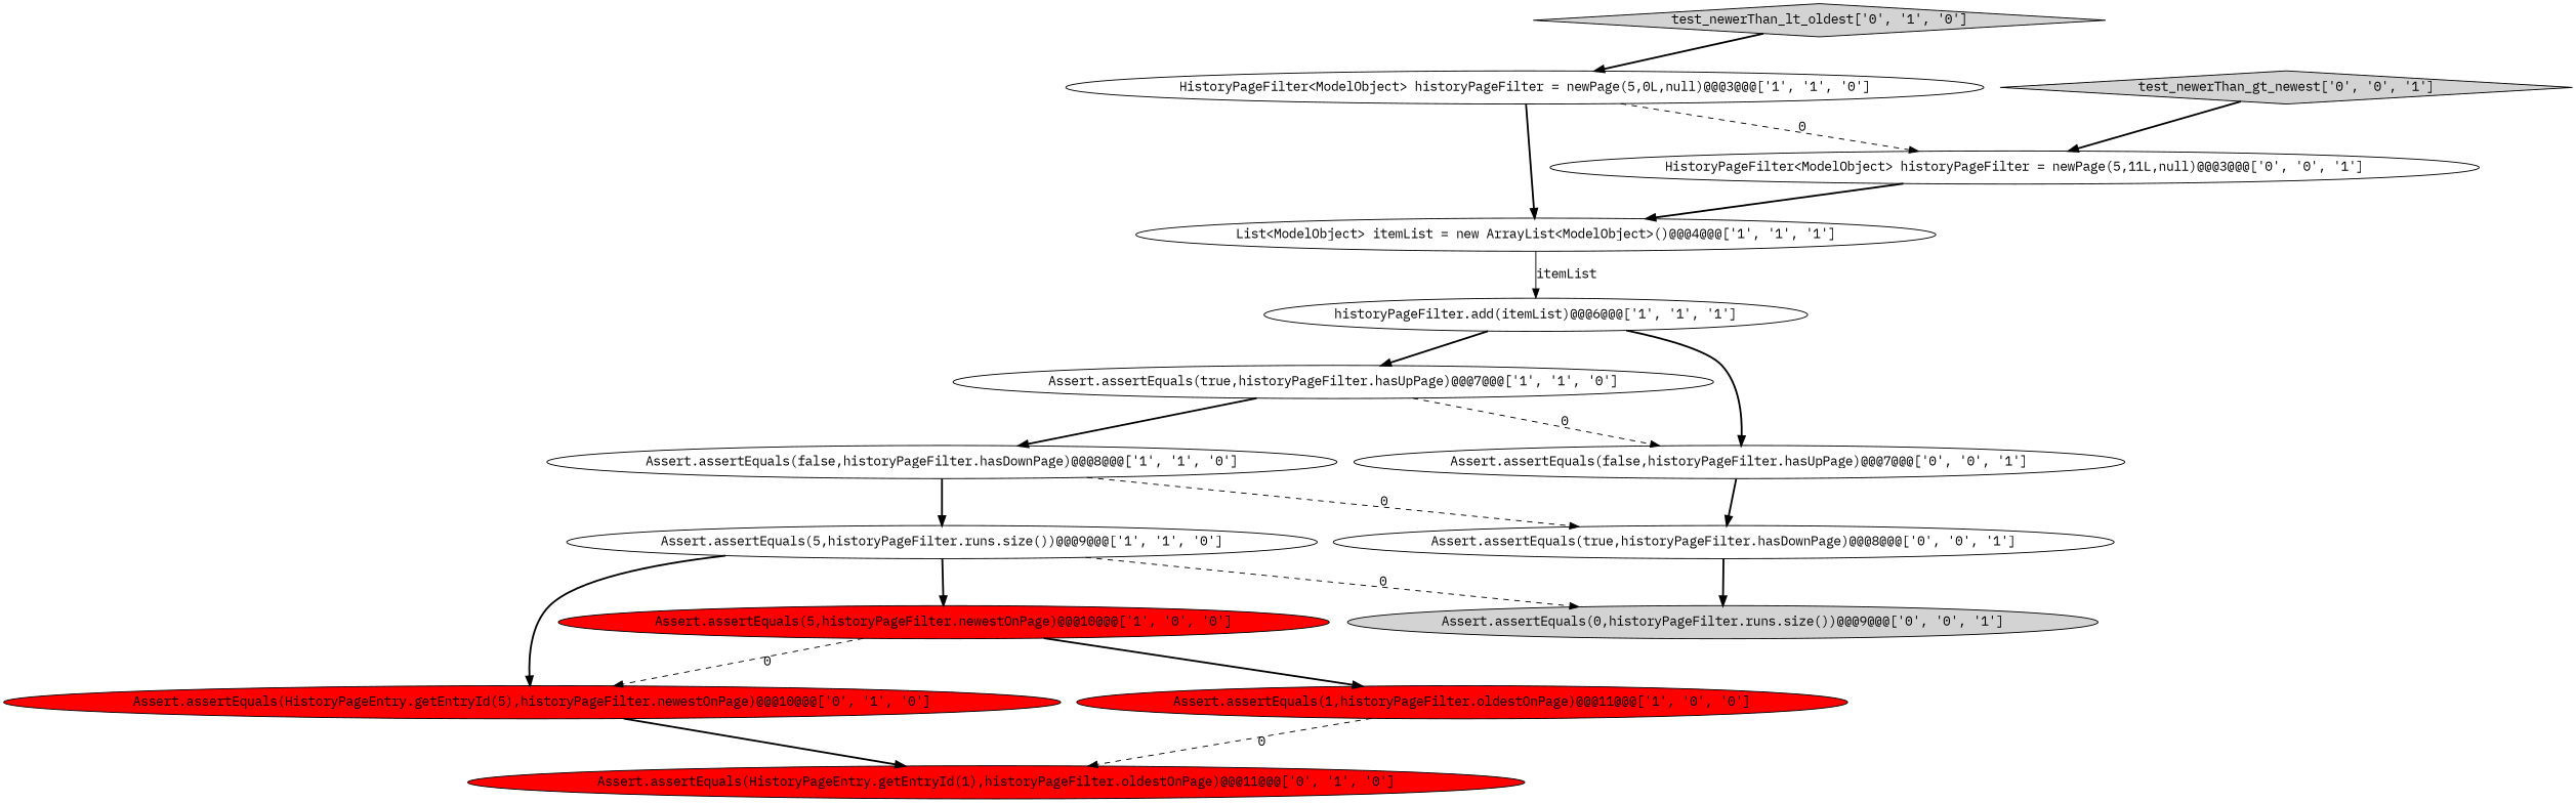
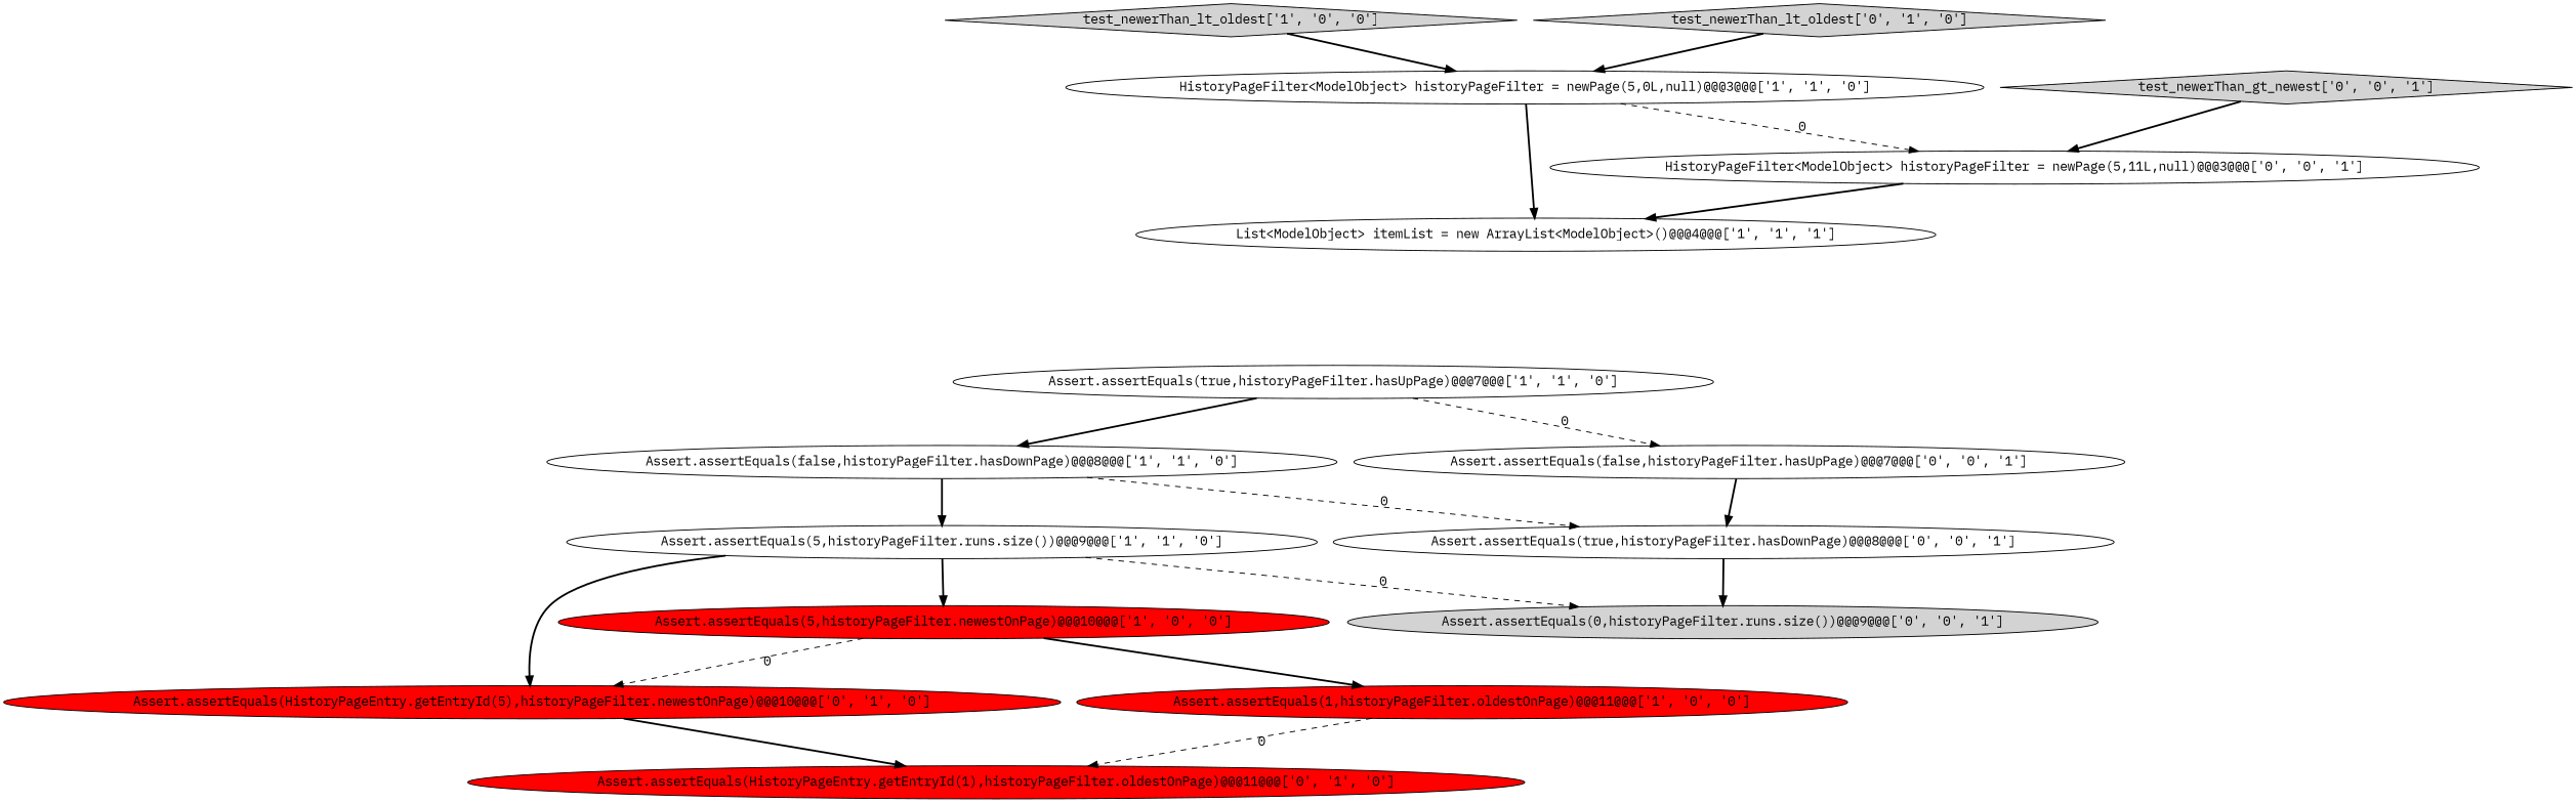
  digraph {
    fontname="IBM Plex Mono"
    node [fillcolor=white fontname="IBM Plex Mono" shape=ellipse style=filled]
    edge [fontname="IBM Plex Mono" style=bold]
    n1 [fillcolor=red label="Assert.assertEquals(HistoryPageEntry.getEntryId(1),historyPageFilter.oldestOnPage)@@@11@@@['0', '1', '0']"]
    n2 [label="HistoryPageFilter<ModelObject> historyPageFilter = newPage(5,0L,null)@@@3@@@['1', '1', '0']"]
    n3 [label="List<ModelObject> itemList = new ArrayList<ModelObject>()@@@4@@@['1', '1', '1']"]
    n4 [label="HistoryPageFilter<ModelObject> historyPageFilter = newPage(5,11L,null)@@@3@@@['0', '0', '1']"]
-   n5 [label="historyPageFilter.add(itemList)@@@6@@@['1', '1', '1']"]
+   n6 [fillcolor=lightgray label="test_newerThan_lt_oldest['1', '0', '0']" shape=diamond]
    n7 [label="Assert.assertEquals(false,historyPageFilter.hasDownPage)@@@8@@@['1', '1', '0']"]
    n8 [label="Assert.assertEquals(5,historyPageFilter.runs.size())@@@9@@@['1', '1', '0']"]
    n9 [label="Assert.assertEquals(true,historyPageFilter.hasDownPage)@@@8@@@['0', '0', '1']"]
    n10 [fillcolor=red label="Assert.assertEquals(5,historyPageFilter.newestOnPage)@@@10@@@['1', '0', '0']"]
    n11 [fillcolor=red label="Assert.assertEquals(HistoryPageEntry.getEntryId(5),historyPageFilter.newestOnPage)@@@10@@@['0', '1', '0']"]
    n12 [fillcolor=lightgray label="Assert.assertEquals(0,historyPageFilter.runs.size())@@@9@@@['0', '0', '1']"]
    n13 [fillcolor=red label="Assert.assertEquals(1,historyPageFilter.oldestOnPage)@@@11@@@['1', '0', '0']"]
    n14 [label="Assert.assertEquals(false,historyPageFilter.hasUpPage)@@@7@@@['0', '0', '1']"]
    n15 [label="Assert.assertEquals(true,historyPageFilter.hasUpPage)@@@7@@@['1', '1', '0']"]
    n16 [fillcolor=lightgray label="test_newerThan_lt_oldest['0', '1', '0']" shape=diamond]
    n17 [fillcolor=lightgray label="test_newerThan_gt_newest['0', '0', '1']" shape=diamond]
    n2 -> n3
    n2 -> n4 [label=0 style=dashed]
-   n3 -> n5 [label=itemList style=solid]
    n4 -> n3
-   n5 -> n14
-   n5 -> n15
+   n6 -> n2
    n7 -> n8
    n7 -> n9 [label=0 style=dashed]
    n8 -> n10
    n8 -> n11
    n8 -> n12 [label=0 style=dashed]
    n9 -> n12
    n10 -> n11 [label=0 style=dashed]
    n10 -> n13
    n11 -> n1
    n13 -> n1 [label=0 style=dashed]
    n14 -> n9
    n15 -> n7
    n15 -> n14 [label=0 style=dashed]
    n16 -> n2
    n17 -> n4
  }
